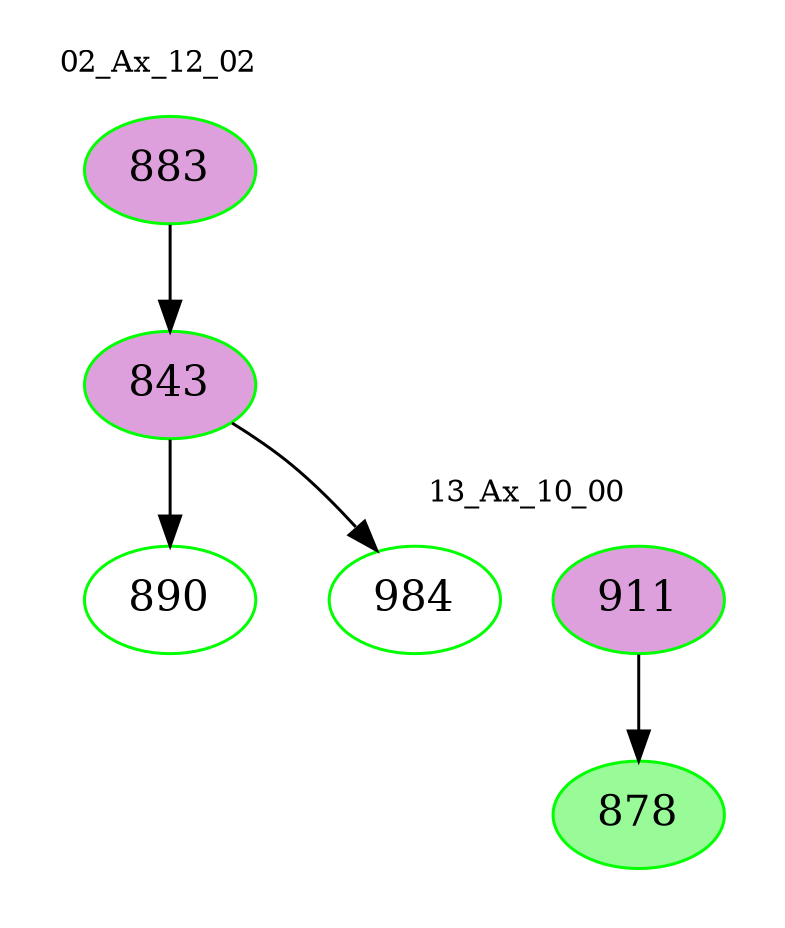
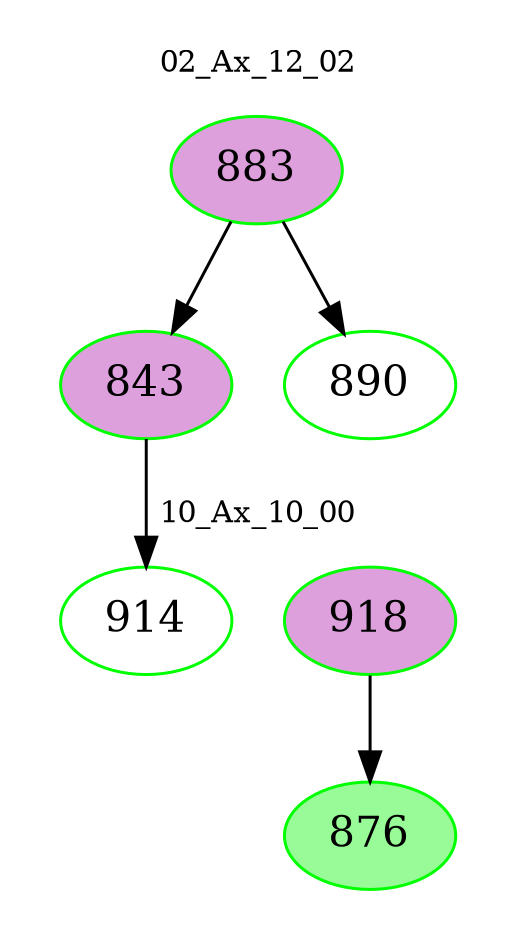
  digraph {
    node [color=green fillcolor=plum style=filled]
    edge [color=black]
-   n1 [label=911]
-   n2 [fillcolor=palegreen label=878]
-   n3 [fillcolor=white label=984]
+   n1 [label=918]
+   n2 [fillcolor=palegreen label=876]
+   n3 [fillcolor=white label=914]
    n4 [label=883]
    n5 [label=843]
    n6 [fillcolor=white label=890]
    subgraph cluster_1 {
      color=white
      fontsize=10
-     label="13_Ax_10_00"
+     label="10_Ax_10_00"
      n1
      n2
      n3
    }
    subgraph cluster_2 {
      color=white
      fontsize=10
      label="02_Ax_12_02"
      n4
      n5
      n6
    }
    n1 -> n2
    n4 -> n5
-   n5 -> n6
+   n4 -> n6
    n5 -> n3
  }
